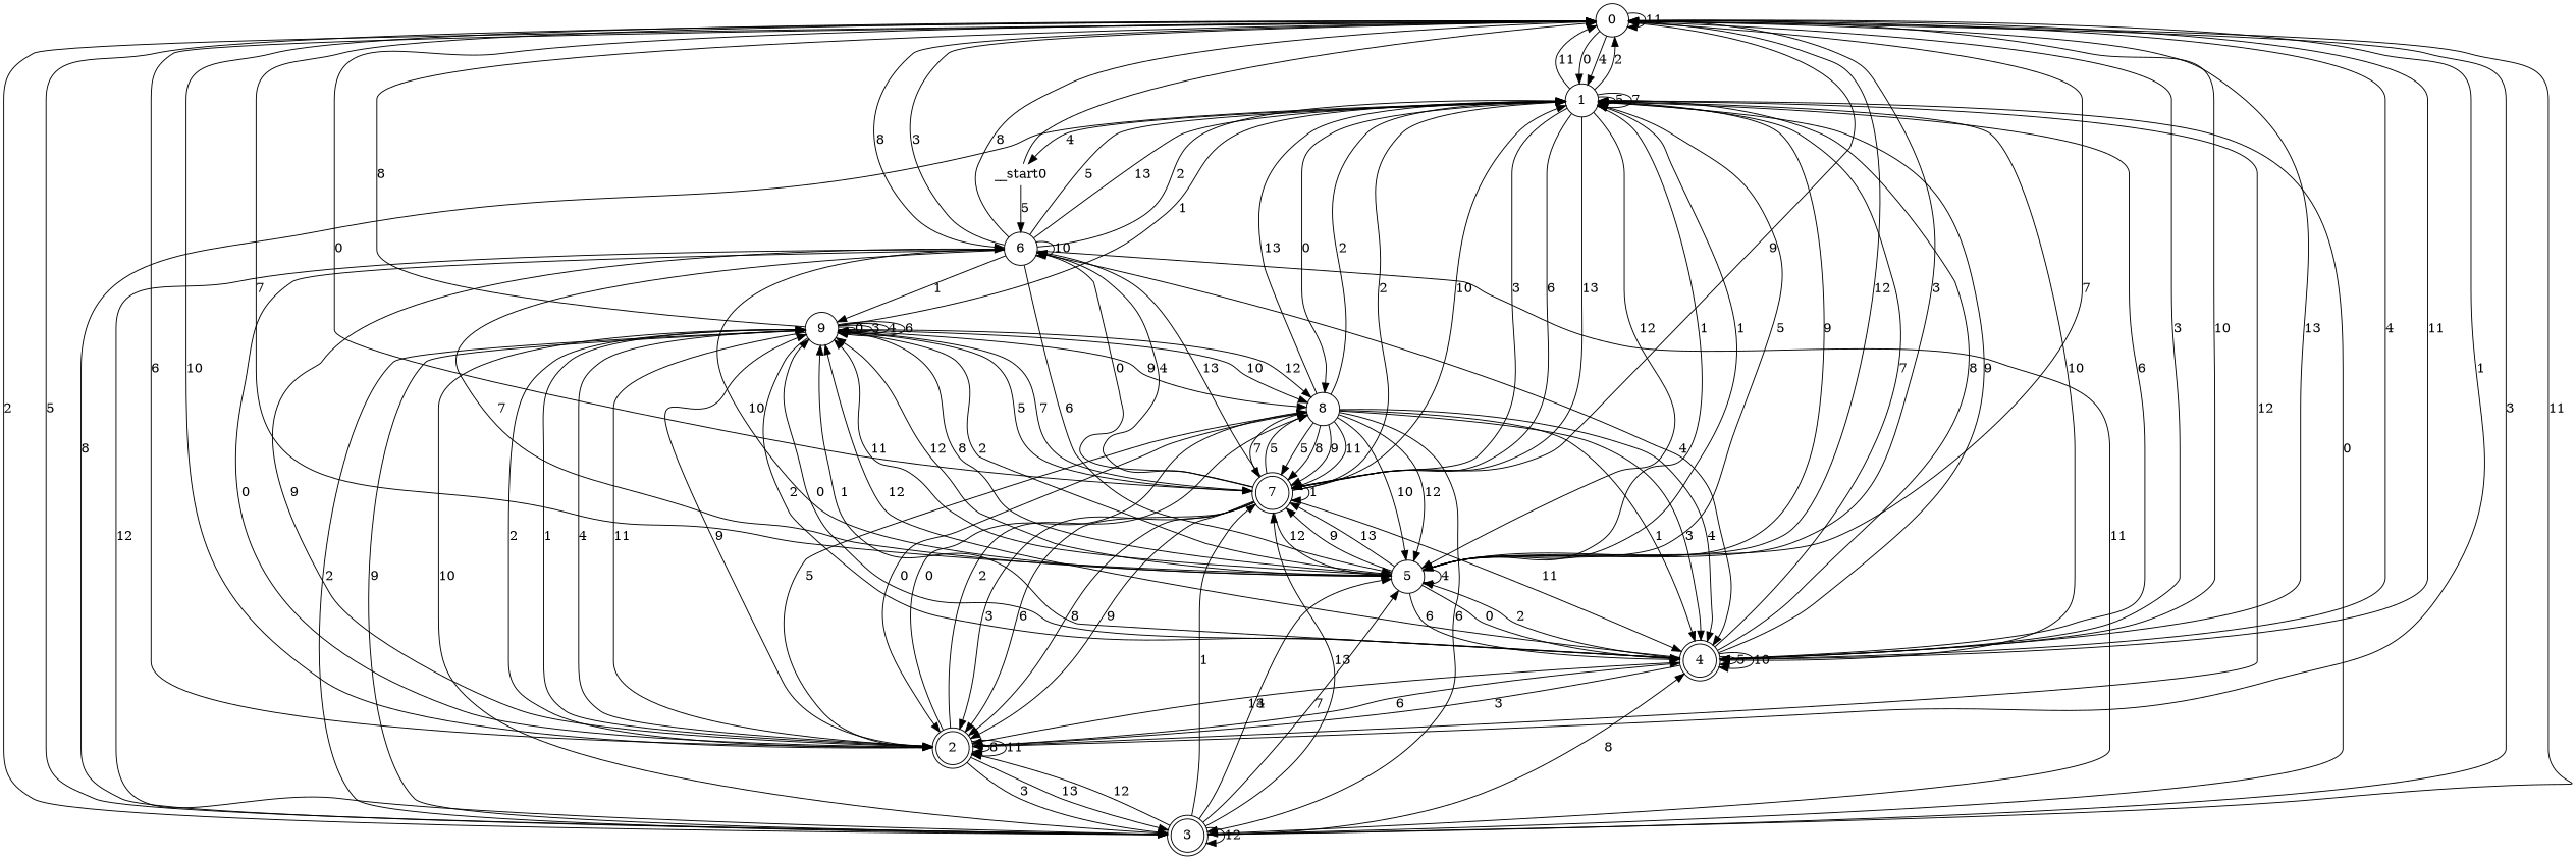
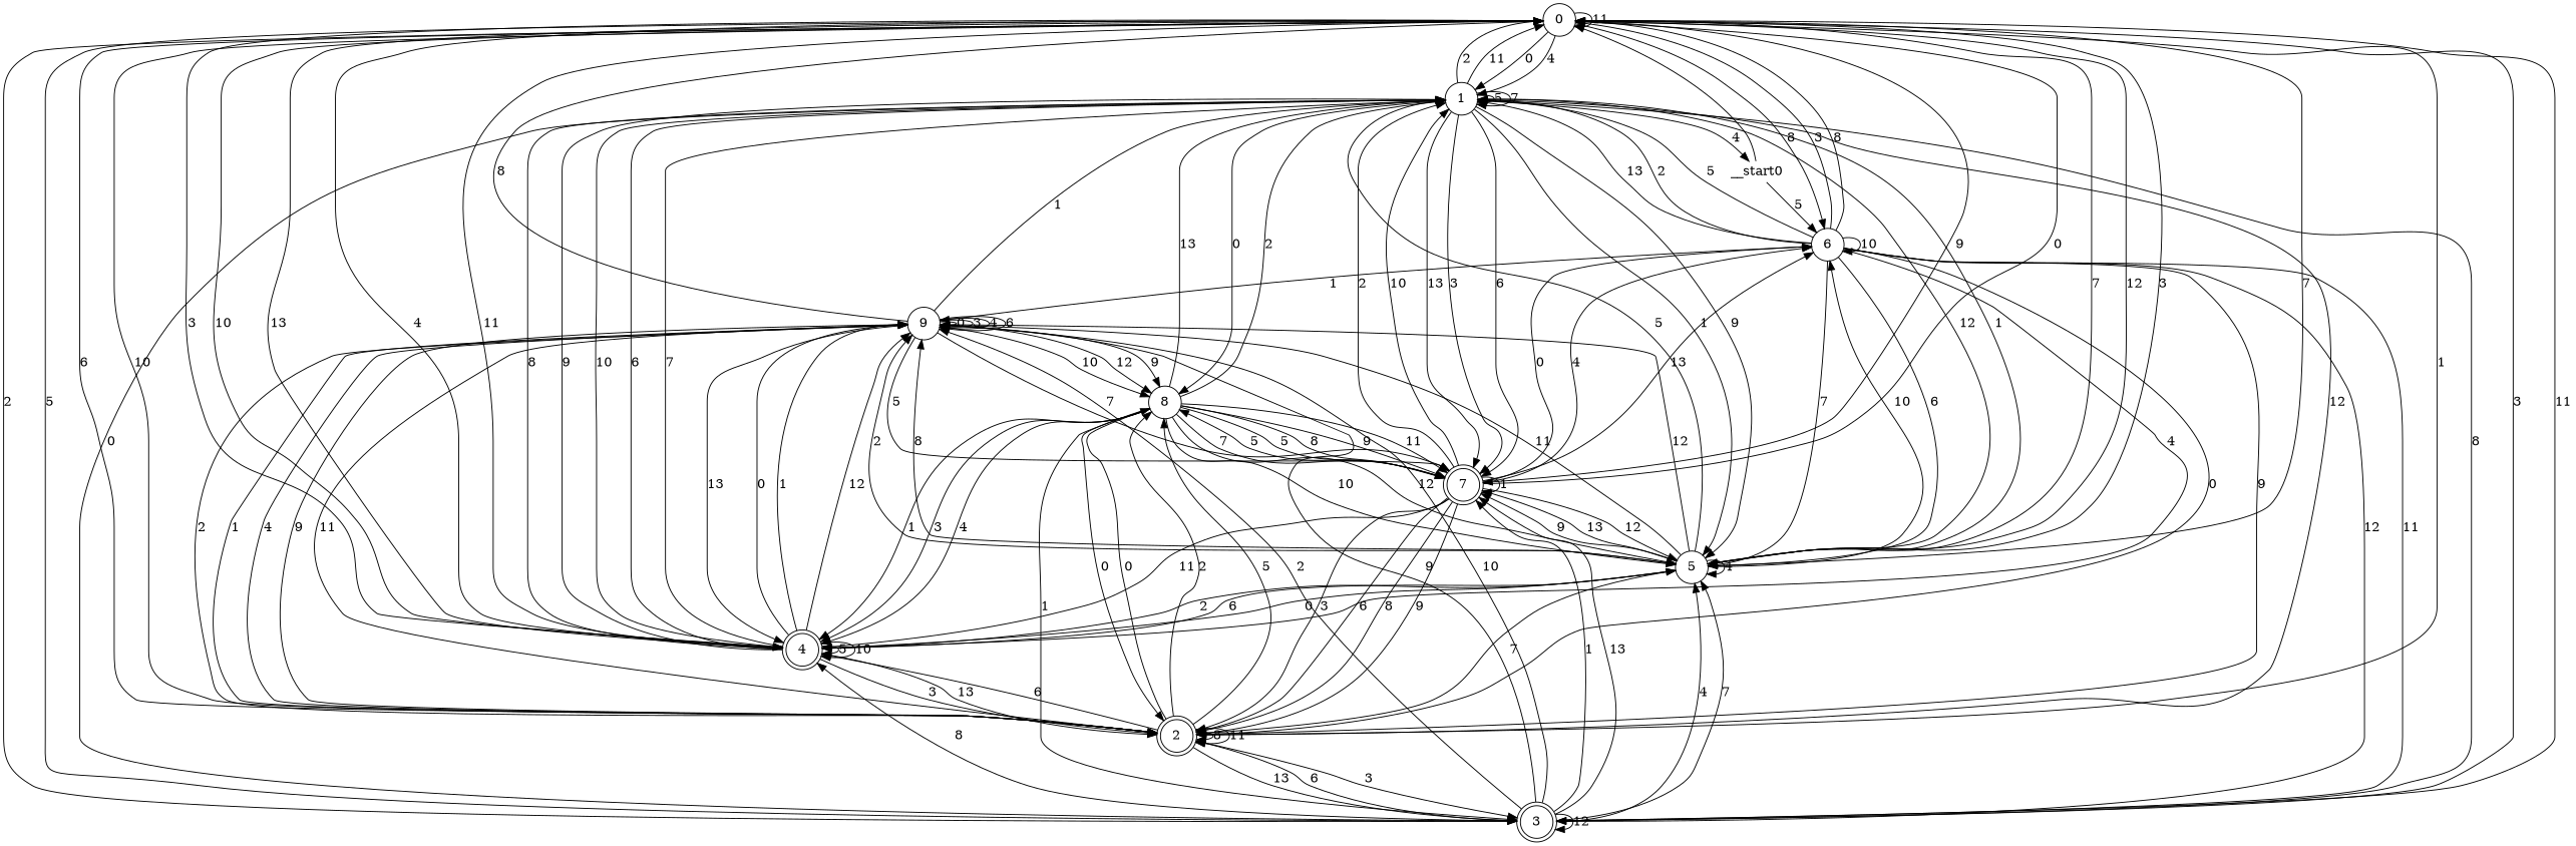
  digraph {
    node [shape=circle]
    n1 [label=0]
    n2 [label=1]
    n3 [label=2 shape=doublecircle]
    n4 [label=3 shape=doublecircle]
    n5 [label=4 shape=doublecircle]
    n6 [label=5]
    n7 [label=6]
    n8 [label=7 shape=doublecircle]
    n9 [label=8]
    __start0 [height=0 shape=none width=0]
    n11 [label=9]
    n1 -> n1 [label=11]
    n1 -> n2 [label=0]
    n1 -> n2 [label=4]
    n1 -> n3 [label=1]
    n1 -> n3 [label=6]
    n1 -> n4 [label=2]
    n1 -> n4 [label=5]
    n1 -> n5 [label=3]
    n1 -> n5 [label=10]
    n1 -> n5 [label=13]
    n1 -> n6 [label=7]
    n1 -> n6 [label=12]
    n1 -> n7 [label=8]
    n1 -> n8 [label=9]
    n2 -> n1 [label=2]
    n2 -> n1 [label=11]
    n2 -> n2 [label=5]
    n2 -> n2 [label=7]
    n2 -> n4 [label=8]
    n2 -> n5 [label=10]
    n2 -> n6 [label=1]
    n2 -> n6 [label=9]
    n2 -> n6 [label=12]
    n2 -> n8 [label=3]
    n2 -> n8 [label=6]
    n2 -> n8 [label=13]
    n2 -> n9 [label=0]
    n2 -> __start0 [label=4]
    n3 -> n1 [label=10]
    n3 -> n2 [label=12]
    n3 -> n3 [label=8]
    n3 -> n3 [label=11]
    n3 -> n4 [label=3]
    n3 -> n4 [label=13]
    n3 -> n5 [label=6]
+   n3 -> n6 [label=7]
    n3 -> n9 [label=0]
    n3 -> n9 [label=2]
    n3 -> n9 [label=5]
    n3 -> n11 [label=1]
    n3 -> n11 [label=4]
    n3 -> n11 [label=9]
    n4 -> n1 [label=3]
    n4 -> n1 [label=11]
    n4 -> n2 [label=0]
-   n4 -> n3 [label=12]
+   n4 -> n3 [label=6]
    n4 -> n4 [label=12]
    n4 -> n5 [label=8]
    n4 -> n6 [label=4]
    n4 -> n6 [label=7]
    n4 -> n8 [label=1]
    n4 -> n8 [label=13]
    n4 -> n11 [label=2]
    n4 -> n11 [label=9]
    n4 -> n11 [label=10]
    n5 -> n1 [label=4]
    n5 -> n1 [label=11]
    n5 -> n2 [label=6]
    n5 -> n2 [label=7]
    n5 -> n2 [label=8]
    n5 -> n2 [label=9]
    n5 -> n3 [label=3]
    n5 -> n3 [label=13]
    n5 -> n5 [label=5]
    n5 -> n5 [label=10]
    n5 -> n6 [label=2]
    n5 -> n11 [label=0]
    n5 -> n11 [label=1]
    n5 -> n11 [label=12]
    n6 -> n1 [label=3]
    n6 -> n1 [label=7]
    n6 -> n2 [label=1]
    n6 -> n2 [label=5]
    n6 -> n5 [label=0]
    n6 -> n5 [label=6]
    n6 -> n6 [label=4]
    n6 -> n7 [label=10]
    n6 -> n8 [label=9]
    n6 -> n8 [label=13]
    n6 -> n11 [label=2]
    n6 -> n11 [label=8]
    n6 -> n11 [label=11]
    n6 -> n11 [label=12]
    n7 -> n1 [label=3]
    n7 -> n1 [label=8]
    n7 -> n2 [label=2]
    n7 -> n2 [label=5]
    n7 -> n2 [label=13]
    n7 -> n3 [label=0]
    n7 -> n3 [label=9]
    n7 -> n4 [label=11]
    n7 -> n4 [label=12]
    n7 -> n5 [label=4]
    n7 -> n6 [label=6]
    n7 -> n6 [label=7]
    n7 -> n7 [label=10]
    n7 -> n11 [label=1]
    n8 -> n1 [label=0]
    n8 -> n2 [label=2]
    n8 -> n2 [label=10]
    n8 -> n3 [label=3]
    n8 -> n3 [label=6]
    n8 -> n3 [label=8]
    n8 -> n3 [label=9]
    n8 -> n5 [label=11]
    n8 -> n6 [label=12]
    n8 -> n7 [label=0]
    n8 -> n7 [label=4]
    n8 -> n7 [label=13]
    n8 -> n8 [label=1]
    n8 -> n9 [label=5]
    n9 -> n2 [label=2]
    n9 -> n2 [label=13]
    n9 -> n3 [label=0]
-   n9 -> n4 [label=6]
+   n9 -> n4 [label=1]
    n9 -> n5 [label=1]
    n9 -> n5 [label=3]
    n9 -> n5 [label=4]
    n9 -> n6 [label=10]
    n9 -> n6 [label=12]
    n9 -> n8 [label=5]
    n9 -> n8 [label=7]
    n9 -> n8 [label=8]
    n9 -> n8 [label=9]
    n9 -> n8 [label=11]
    __start0 -> n1
    __start0 -> n7 [label=5]
    n11 -> n1 [label=8]
    n11 -> n2 [label=1]
    n11 -> n3 [label=2]
    n11 -> n3 [label=11]
-   n11 -> n5 [label=2]
+   n11 -> n5 [label=13]
    n11 -> n8 [label=5]
    n11 -> n8 [label=7]
    n11 -> n9 [label=9]
    n11 -> n9 [label=10]
    n11 -> n9 [label=12]
    n11 -> n11 [label=0]
    n11 -> n11 [label=3]
    n11 -> n11 [label=4]
    n11 -> n11 [label=6]
  }
